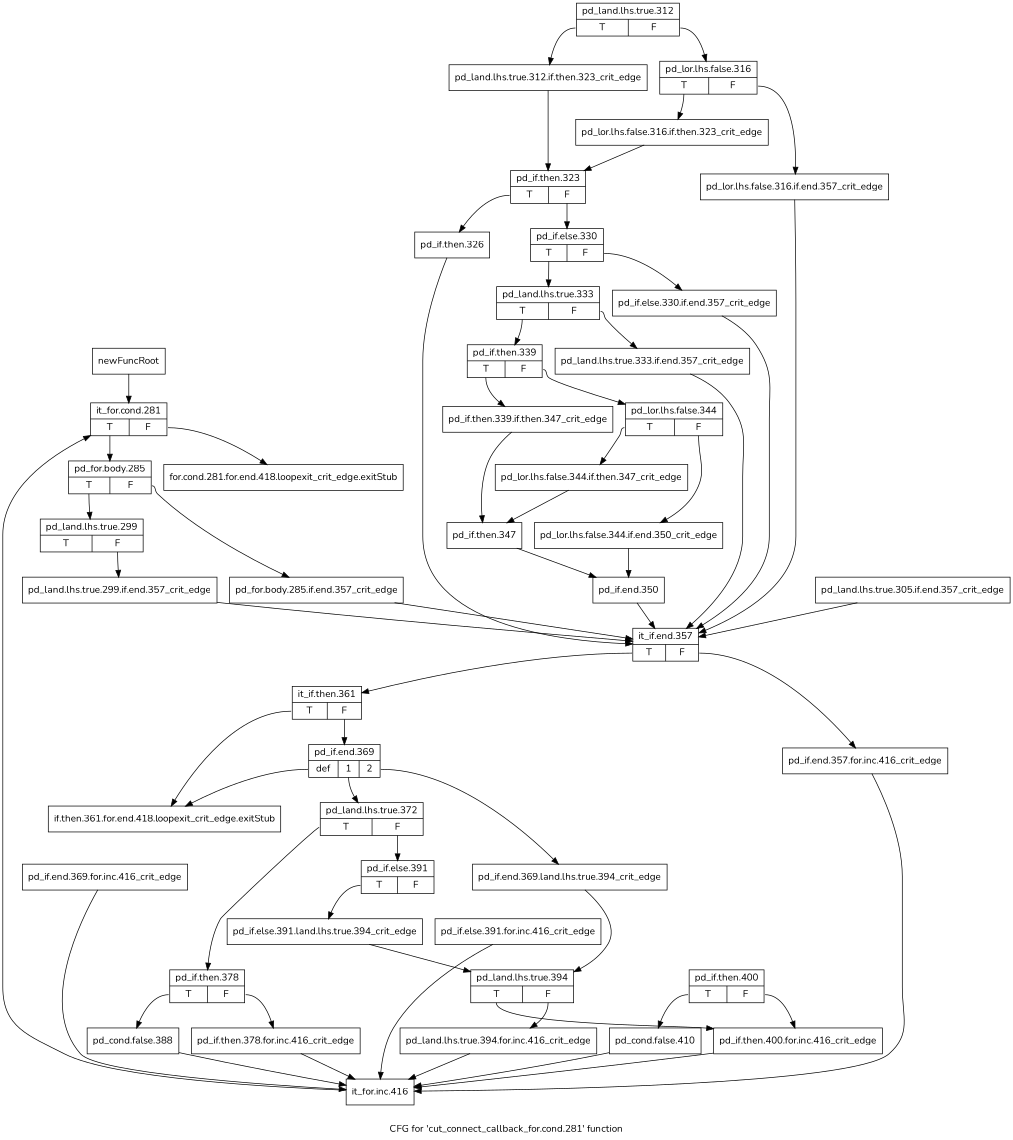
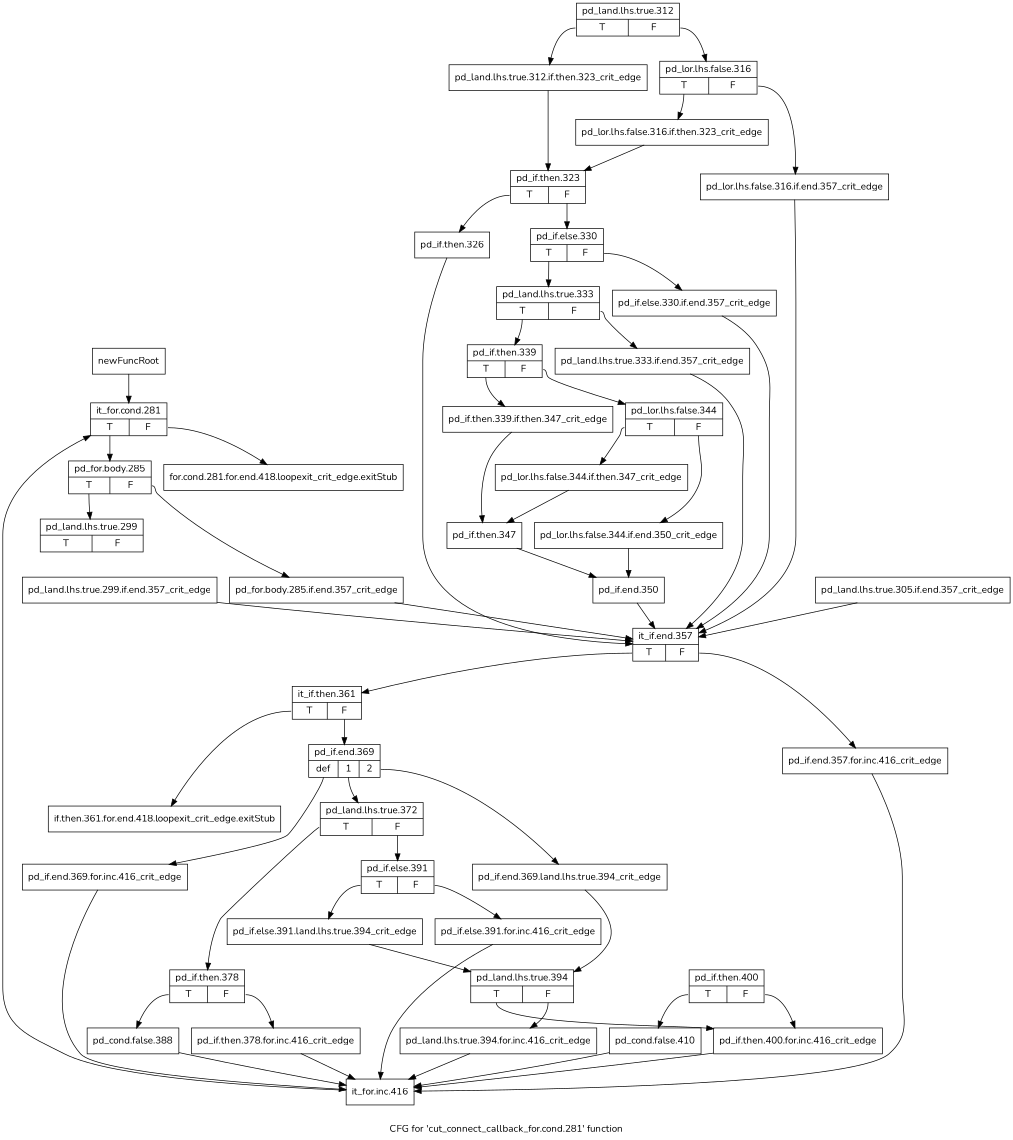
  digraph {
    fontname=Nunito
    label="CFG for 'cut_connect_callback_for.cond.281' function"
    node [fontname=Nunito shape=record]
    edge [fontname=Nunito]
    n1 [label="{newFuncRoot}"]
    n2 [label="{it_for.cond.281|{<s0>T|<s1>F}}"]
    n3 [label="{for.cond.281.for.end.418.loopexit_crit_edge.exitStub}"]
    n4 [label="{pd_for.body.285|{<s0>T|<s1>F}}"]
    n5 [label="{pd_land.lhs.true.299|{<s0>T|<s1>F}}"]
    n6 [label="{pd_for.body.285.if.end.357_crit_edge}"]
    n7 [label="{if.then.361.for.end.418.loopexit_crit_edge.exitStub}"]
    n8 [label="{pd_land.lhs.true.299.if.end.357_crit_edge}"]
    n9 [label="{it_if.end.357|{<s0>T|<s1>F}}"]
    n10 [label="{it_if.then.361|{<s0>T|<s1>F}}"]
    n11 [label="{pd_if.end.357.for.inc.416_crit_edge}"]
    n12 [label="{pd_if.end.369|{<s0>def|<s1>1|<s2>2}}"]
    n13 [label="{it_for.inc.416}"]
    n14 [label="{pd_land.lhs.true.312|{<s0>T|<s1>F}}"]
    n15 [label="{pd_land.lhs.true.312.if.then.323_crit_edge}"]
    n16 [label="{pd_lor.lhs.false.316|{<s0>T|<s1>F}}"]
    n17 [label="{pd_land.lhs.true.305.if.end.357_crit_edge}"]
    n18 [label="{pd_if.then.323|{<s0>T|<s1>F}}"]
    n19 [label="{pd_lor.lhs.false.316.if.then.323_crit_edge}"]
    n20 [label="{pd_lor.lhs.false.316.if.end.357_crit_edge}"]
    n21 [label="{pd_if.then.326}"]
    n22 [label="{pd_if.else.330|{<s0>T|<s1>F}}"]
    n23 [label="{pd_land.lhs.true.333|{<s0>T|<s1>F}}"]
    n24 [label="{pd_if.else.330.if.end.357_crit_edge}"]
    n25 [label="{pd_if.then.339|{<s0>T|<s1>F}}"]
    n26 [label="{pd_land.lhs.true.333.if.end.357_crit_edge}"]
    n27 [label="{pd_if.then.339.if.then.347_crit_edge}"]
    n28 [label="{pd_lor.lhs.false.344|{<s0>T|<s1>F}}"]
    n29 [label="{pd_if.then.347}"]
    n30 [label="{pd_lor.lhs.false.344.if.then.347_crit_edge}"]
    n31 [label="{pd_lor.lhs.false.344.if.end.350_crit_edge}"]
    n32 [label="{pd_if.end.350}"]
    n33 [label="{pd_if.end.369.for.inc.416_crit_edge}"]
    n34 [label="{pd_land.lhs.true.372|{<s0>T|<s1>F}}"]
    n35 [label="{pd_if.end.369.land.lhs.true.394_crit_edge}"]
    n36 [label="{pd_if.then.378|{<s0>T|<s1>F}}"]
    n37 [label="{pd_if.else.391|{<s0>T|<s1>F}}"]
    n38 [label="{pd_land.lhs.true.394|{<s0>T|<s1>F}}"]
    n39 [label="{pd_cond.false.388}"]
    n40 [label="{pd_if.then.378.for.inc.416_crit_edge}"]
    n41 [label="{pd_if.else.391.land.lhs.true.394_crit_edge}"]
    n42 [label="{pd_if.else.391.for.inc.416_crit_edge}"]
    n43 [label="{pd_land.lhs.true.394.for.inc.416_crit_edge}"]
    n44 [label="{pd_if.then.400.for.inc.416_crit_edge}"]
    n45 [label="{pd_if.then.400|{<s0>T|<s1>F}}"]
    n46 [label="{pd_cond.false.410}"]
    n1 -> n2
    n2 -> n3 [tailport=s1]
    n2 -> n4 [tailport=s0]
    n4 -> n5 [tailport=s0]
    n4 -> n6 [tailport=s1]
-   n5 -> n8 [tailport=s1]
    n6 -> n9
    n8 -> n9
    n9 -> n10 [tailport=s0]
    n9 -> n11 [tailport=s1]
    n10 -> n7 [tailport=s0]
    n10 -> n12 [tailport=s1]
    n11 -> n13
-   n12 -> n7 [tailport=s0]
+   n12 -> n33 [tailport=s0]
    n12 -> n34 [tailport=s1]
    n12 -> n35 [tailport=s2]
    n13 -> n2
    n14 -> n15 [tailport=s0]
    n14 -> n16 [tailport=s1]
    n15 -> n18
    n16 -> n19 [tailport=s0]
    n16 -> n20 [tailport=s1]
    n17 -> n9
    n18 -> n21 [tailport=s0]
    n18 -> n22 [tailport=s1]
    n19 -> n18
    n20 -> n9
    n21 -> n9
    n22 -> n23 [tailport=s0]
    n22 -> n24 [tailport=s1]
    n23 -> n25 [tailport=s0]
    n23 -> n26 [tailport=s1]
    n24 -> n9
    n25 -> n27 [tailport=s0]
    n25 -> n28 [tailport=s1]
    n26 -> n9
    n27 -> n29
    n28 -> n30 [tailport=s0]
    n28 -> n31 [tailport=s1]
    n29 -> n32
    n30 -> n29
    n31 -> n32
    n32 -> n9
    n33 -> n13
    n34 -> n36 [tailport=s0]
    n34 -> n37 [tailport=s1]
    n35 -> n38
    n36 -> n39 [tailport=s0]
    n36 -> n40 [tailport=s1]
    n37 -> n41 [tailport=s0]
+   n37 -> n42 [tailport=s1]
    n38 -> n43 [tailport=s1]
    n38 -> n44 [tailport=s0]
    n39 -> n13
    n40 -> n13
    n41 -> n38
    n42 -> n13
    n43 -> n13
    n44 -> n13
    n45 -> n44 [tailport=s1]
    n45 -> n46 [tailport=s0]
    n46 -> n13
  }
